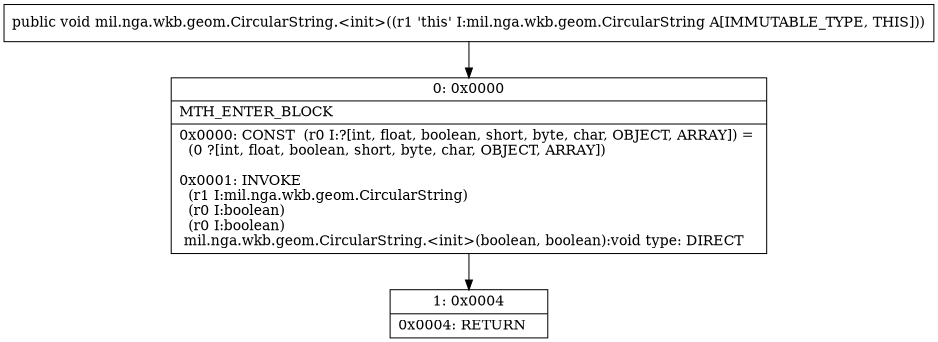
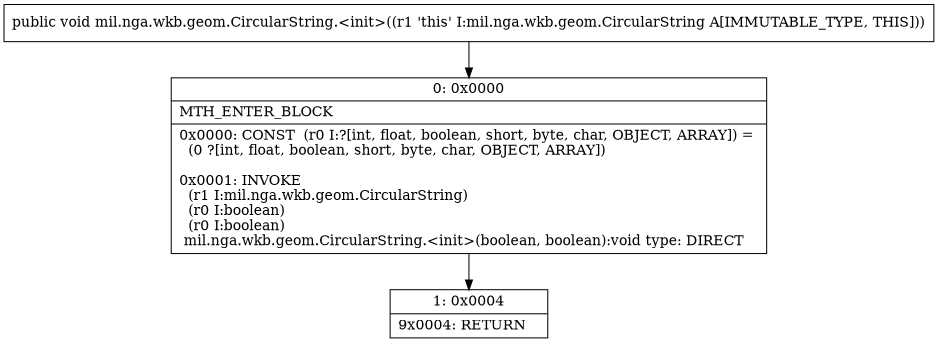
  digraph {
    node [shape=record]
    n1 [label="{0\:\ 0x0000|MTH_ENTER_BLOCK\l|0x0000: CONST  (r0 I:?[int, float, boolean, short, byte, char, OBJECT, ARRAY]) = \l  (0 ?[int, float, boolean, short, byte, char, OBJECT, ARRAY])\l \l0x0001: INVOKE  \l  (r1 I:mil.nga.wkb.geom.CircularString)\l  (r0 I:boolean)\l  (r0 I:boolean)\l mil.nga.wkb.geom.CircularString.\<init\>(boolean, boolean):void type: DIRECT \l}"]
-   n2 [label="{1\:\ 0x0004|0x0004: RETURN   \l}"]
+   n2 [label="{1\:\ 0x0004|9x0004: RETURN   \l}"]
    n3 [label="{public void mil.nga.wkb.geom.CircularString.\<init\>((r1 'this' I:mil.nga.wkb.geom.CircularString A[IMMUTABLE_TYPE, THIS])) }"]
    n1 -> n2
    n3 -> n1
  }
